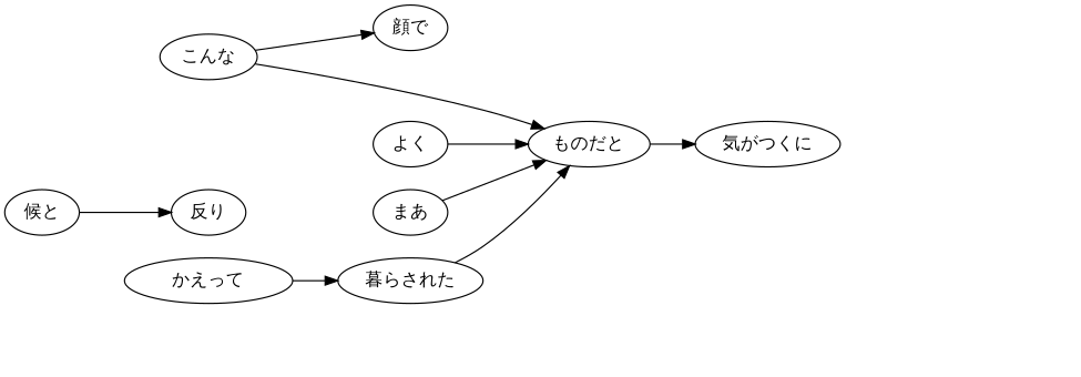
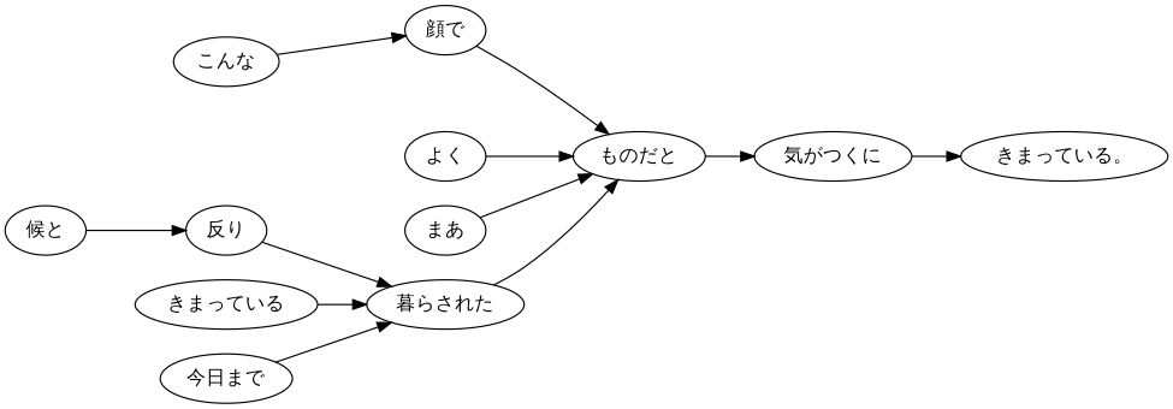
  digraph {
    rankdir=LR
    n1 [label="こんな"]
    n2 [label="顔で"]
    n3 [label="ものだと"]
    n4 [label="気がつくに"]
    n5 [label="よく"]
    n6 [label="まあ"]
    n7 [label="暮らされた"]
    n8 [label="候と"]
    n9 [label="反り"]
-   n10 [label="かえって"]
+   n10 [label="きまっている"]
+   n11 [label="今日まで"]
+   n12 [label="きまっている。"]
    n1 -> n2
-   n1 -> n3
+   n2 -> n3
    n3 -> n4
+   n4 -> n12
    n5 -> n3
    n6 -> n3
    n7 -> n3
    n8 -> n9
+   n9 -> n7
    n10 -> n7
+   n11 -> n7
  }
